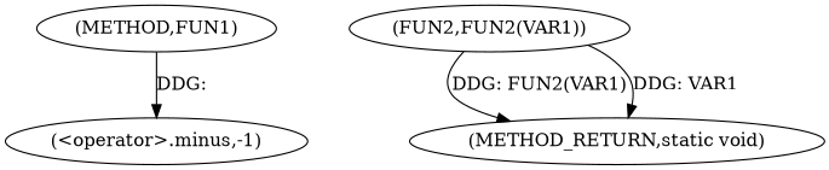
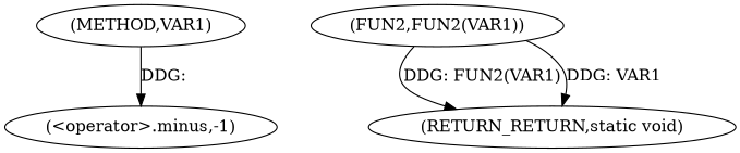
  digraph {
-   n1 [label="(METHOD,FUN1)"]
+   n1 [label="(METHOD,VAR1)"]
    n2 [label="(<operator>.minus,-1)"]
    n3 [label="(FUN2,FUN2(VAR1))"]
-   n4 [label="(METHOD_RETURN,static void)"]
+   n4 [label="(RETURN_RETURN,static void)"]
    n1 -> n2 [label="DDG: "]
    n3 -> n4 [label="DDG: FUN2(VAR1)"]
    n3 -> n4 [label="DDG: VAR1"]
  }
